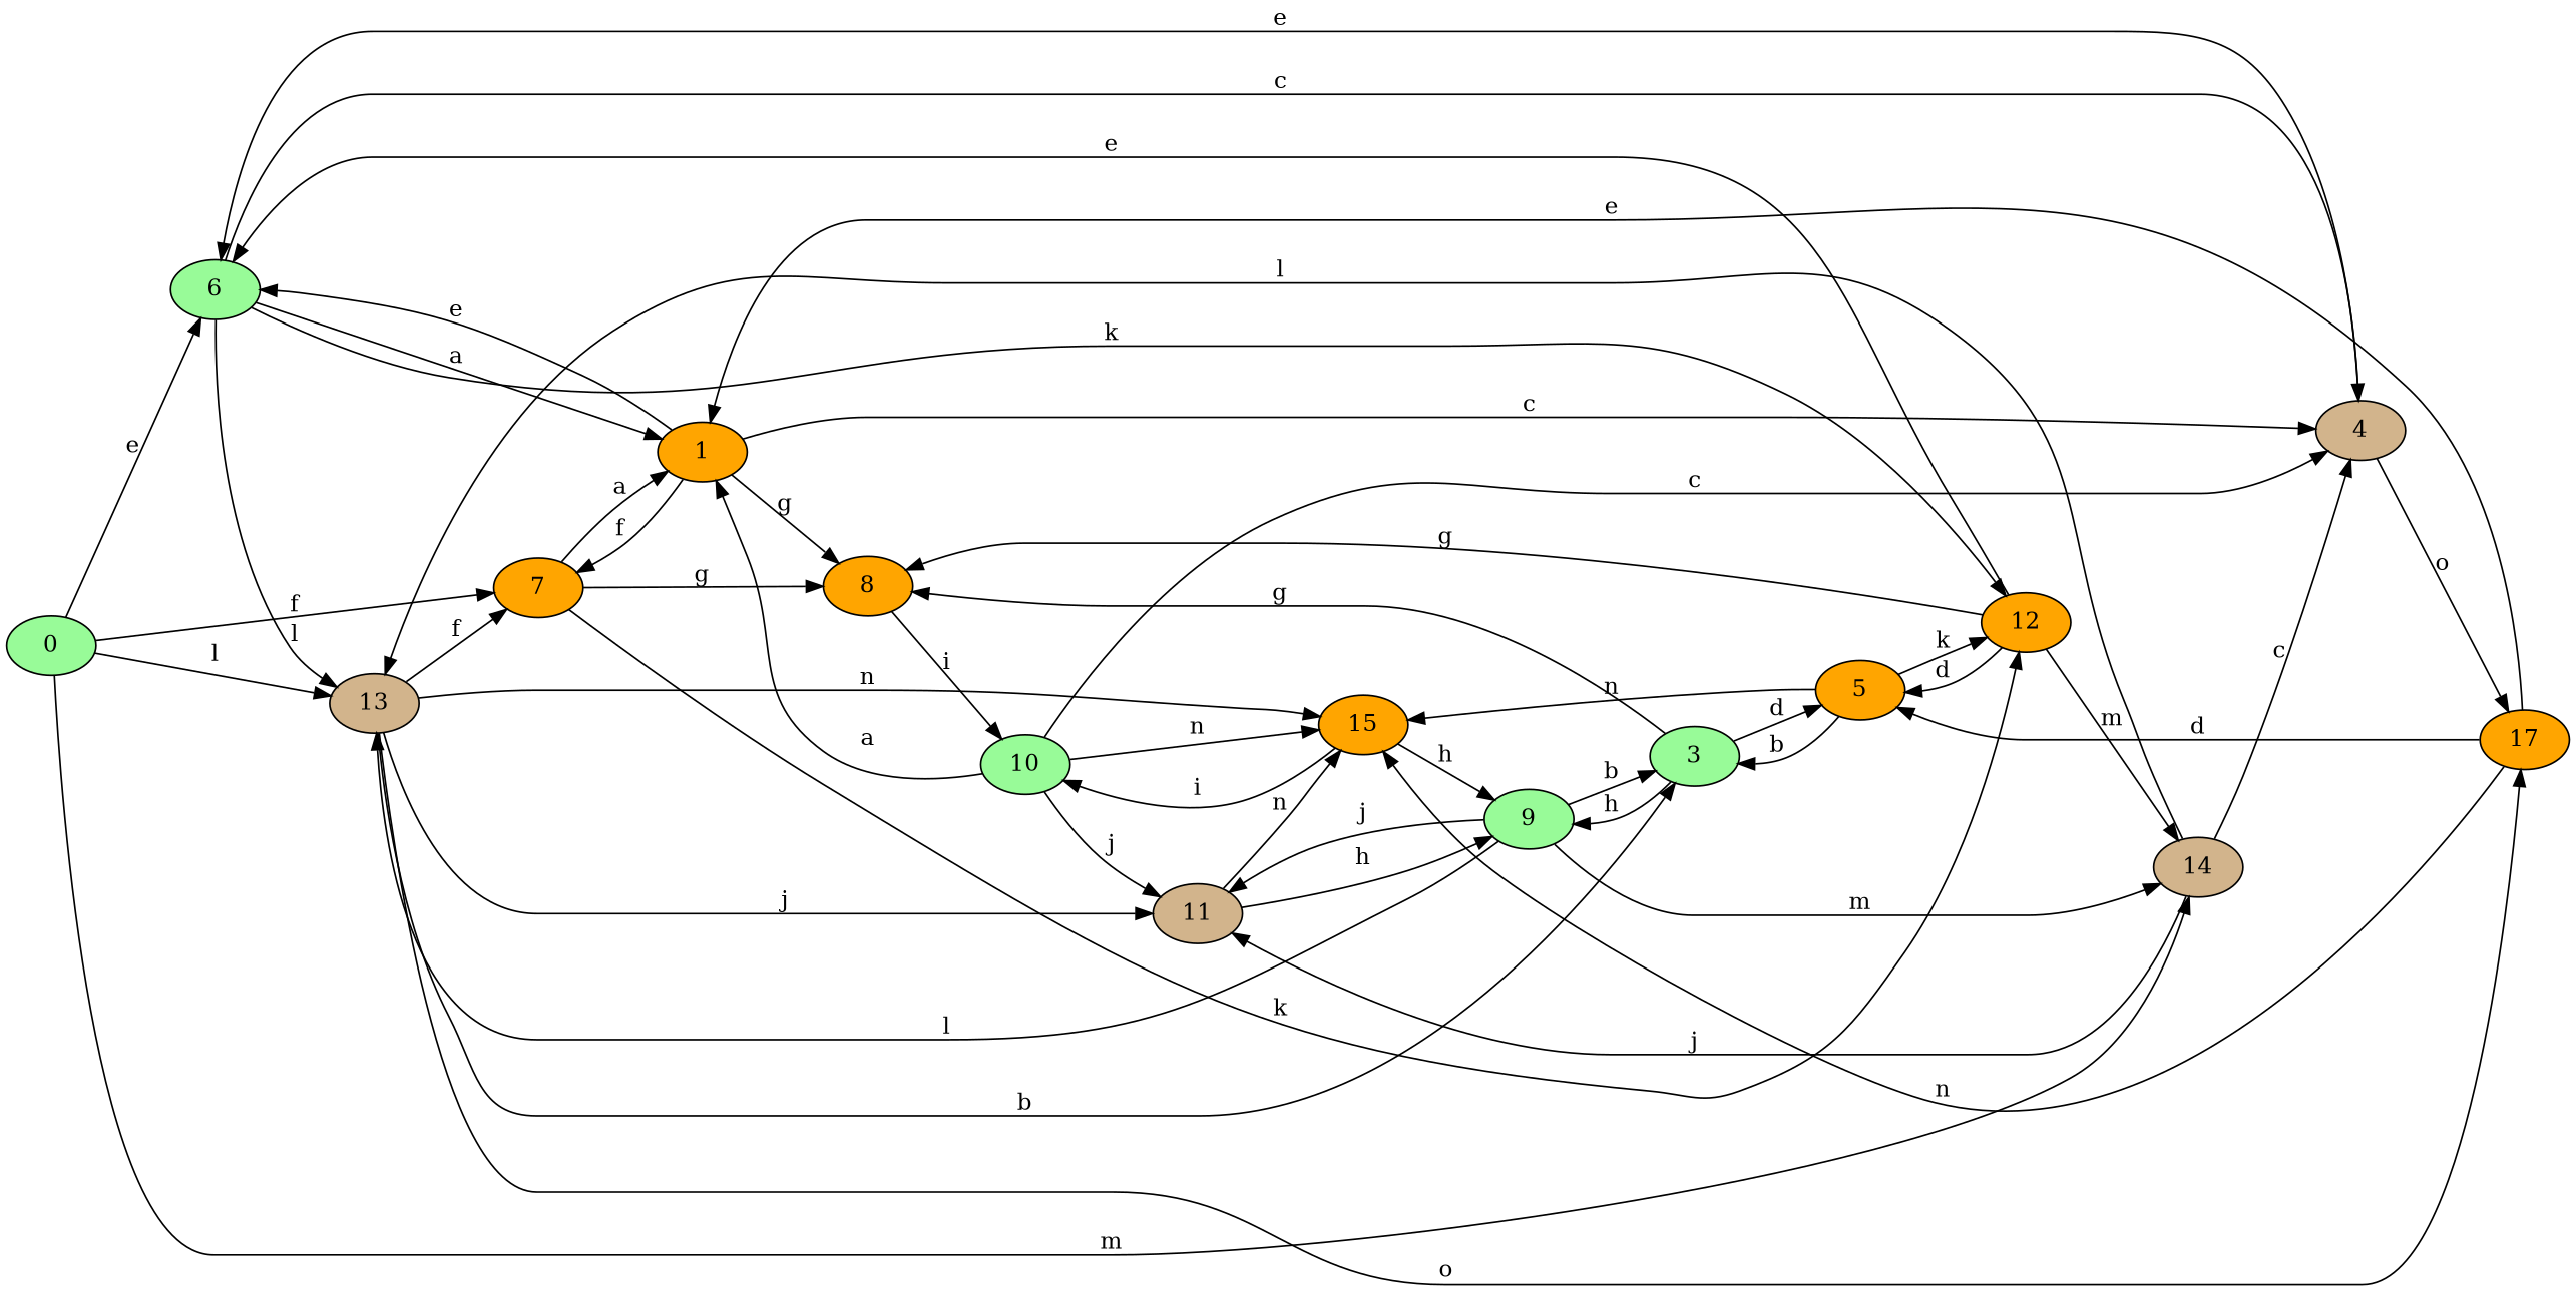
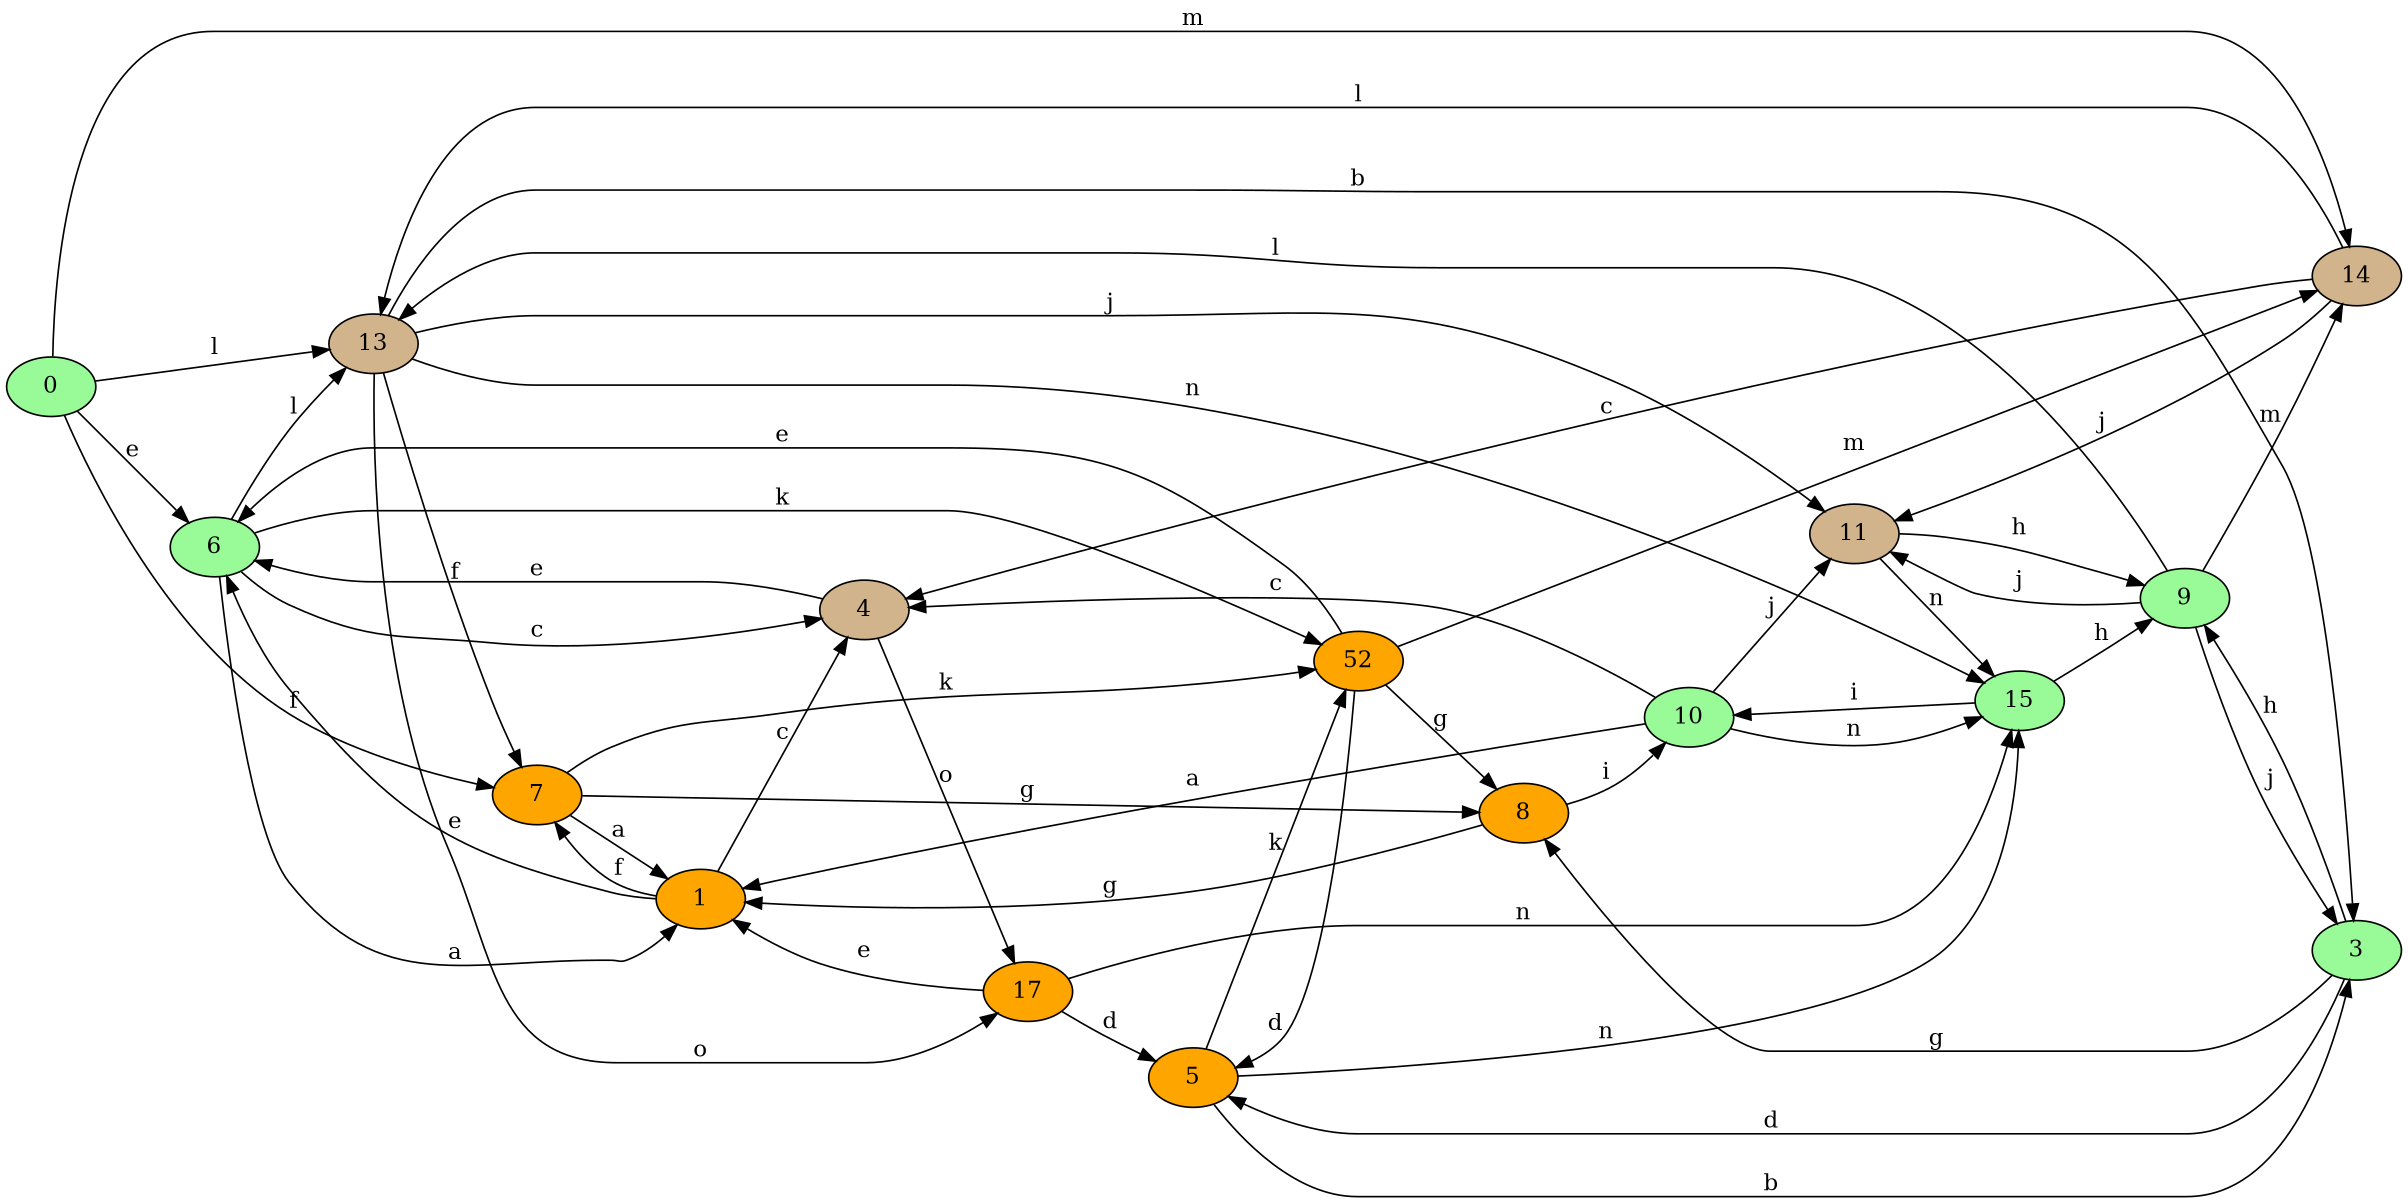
  strict digraph {
    rankdir=LR
    node [fillcolor=palegreen style=filled]
    0
    6
    7 [fillcolor=orange]
    13 [fillcolor=tan]
    14 [fillcolor=tan]
    1 [fillcolor=orange]
    4 [fillcolor=tan]
-   12 [fillcolor=orange]
+   12 [fillcolor=orange label=52]
    8 [fillcolor=orange]
    3
    17 [fillcolor=orange]
-   15 [fillcolor=orange]
+   15
    11 [fillcolor=tan]
    10
    5 [fillcolor=orange]
    9
    0 -> 6 [label=e]
    0 -> 7 [label=f]
    0 -> 13 [label=l]
    0 -> 14 [label=m]
    6 -> 13 [label=l]
    6 -> 1 [label=a]
    6 -> 4 [label=c]
    6 -> 12 [label=k]
    7 -> 1 [label=a]
    7 -> 12 [label=k]
    7 -> 8 [label=g]
    13 -> 7 [label=f]
    13 -> 3 [label=b]
    13 -> 17 [label=o]
    13 -> 15 [label=n]
    13 -> 11 [label=j]
    14 -> 13 [label=l]
    14 -> 4 [label=c]
    14 -> 11 [label=j]
    1 -> 6 [label=e]
    1 -> 7 [label=f]
    1 -> 4 [label=c]
-   1 -> 8 [label=g]
+   8 -> 1 [label=g]
    4 -> 6 [label=e]
    4 -> 17 [label=o]
    12 -> 6 [label=e]
    12 -> 14 [label=m]
    12 -> 8 [label=g]
    12 -> 5 [label=d]
    8 -> 10 [label=i]
    3 -> 8 [label=g]
    3 -> 5 [label=d]
    3 -> 9 [label=h]
    17 -> 1 [label=e]
    17 -> 15 [label=n]
    17 -> 5 [label=d]
    15 -> 10 [label=i]
    15 -> 9 [label=h]
    11 -> 15 [label=n]
    11 -> 9 [label=h]
    10 -> 1 [label=a]
    10 -> 4 [label=c]
    10 -> 15 [label=n]
    10 -> 11 [label=j]
    5 -> 12 [label=k]
    5 -> 3 [label=b]
    5 -> 15 [label=n]
    9 -> 13 [label=l]
    9 -> 14 [label=m]
-   9 -> 3 [label=b]
+   9 -> 3 [label=j]
    9 -> 11 [label=j]
  }
